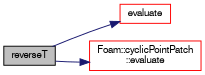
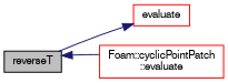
  digraph {
    rankdir=LR
    node [color=red fontname=FreeSans fontsize=10 shape=record]
    edge [color=midnightblue fontname=FreeSans fontsize=10 labelfontname=FreeSans labelfontsize=10 style=solid]
    n1 [color=black fillcolor=grey75 fontcolor=black height=0.2 label=reverseT style=filled width=0.4]
    n2 [height=0.2 label=evaluate width=0.4]
    n3 [height=0.2 label="Foam::cyclicPointPatch\l::evaluate" width=0.4]
    n1 -> n2
-   n1 -> n3
+   n3 -> n1
  }
